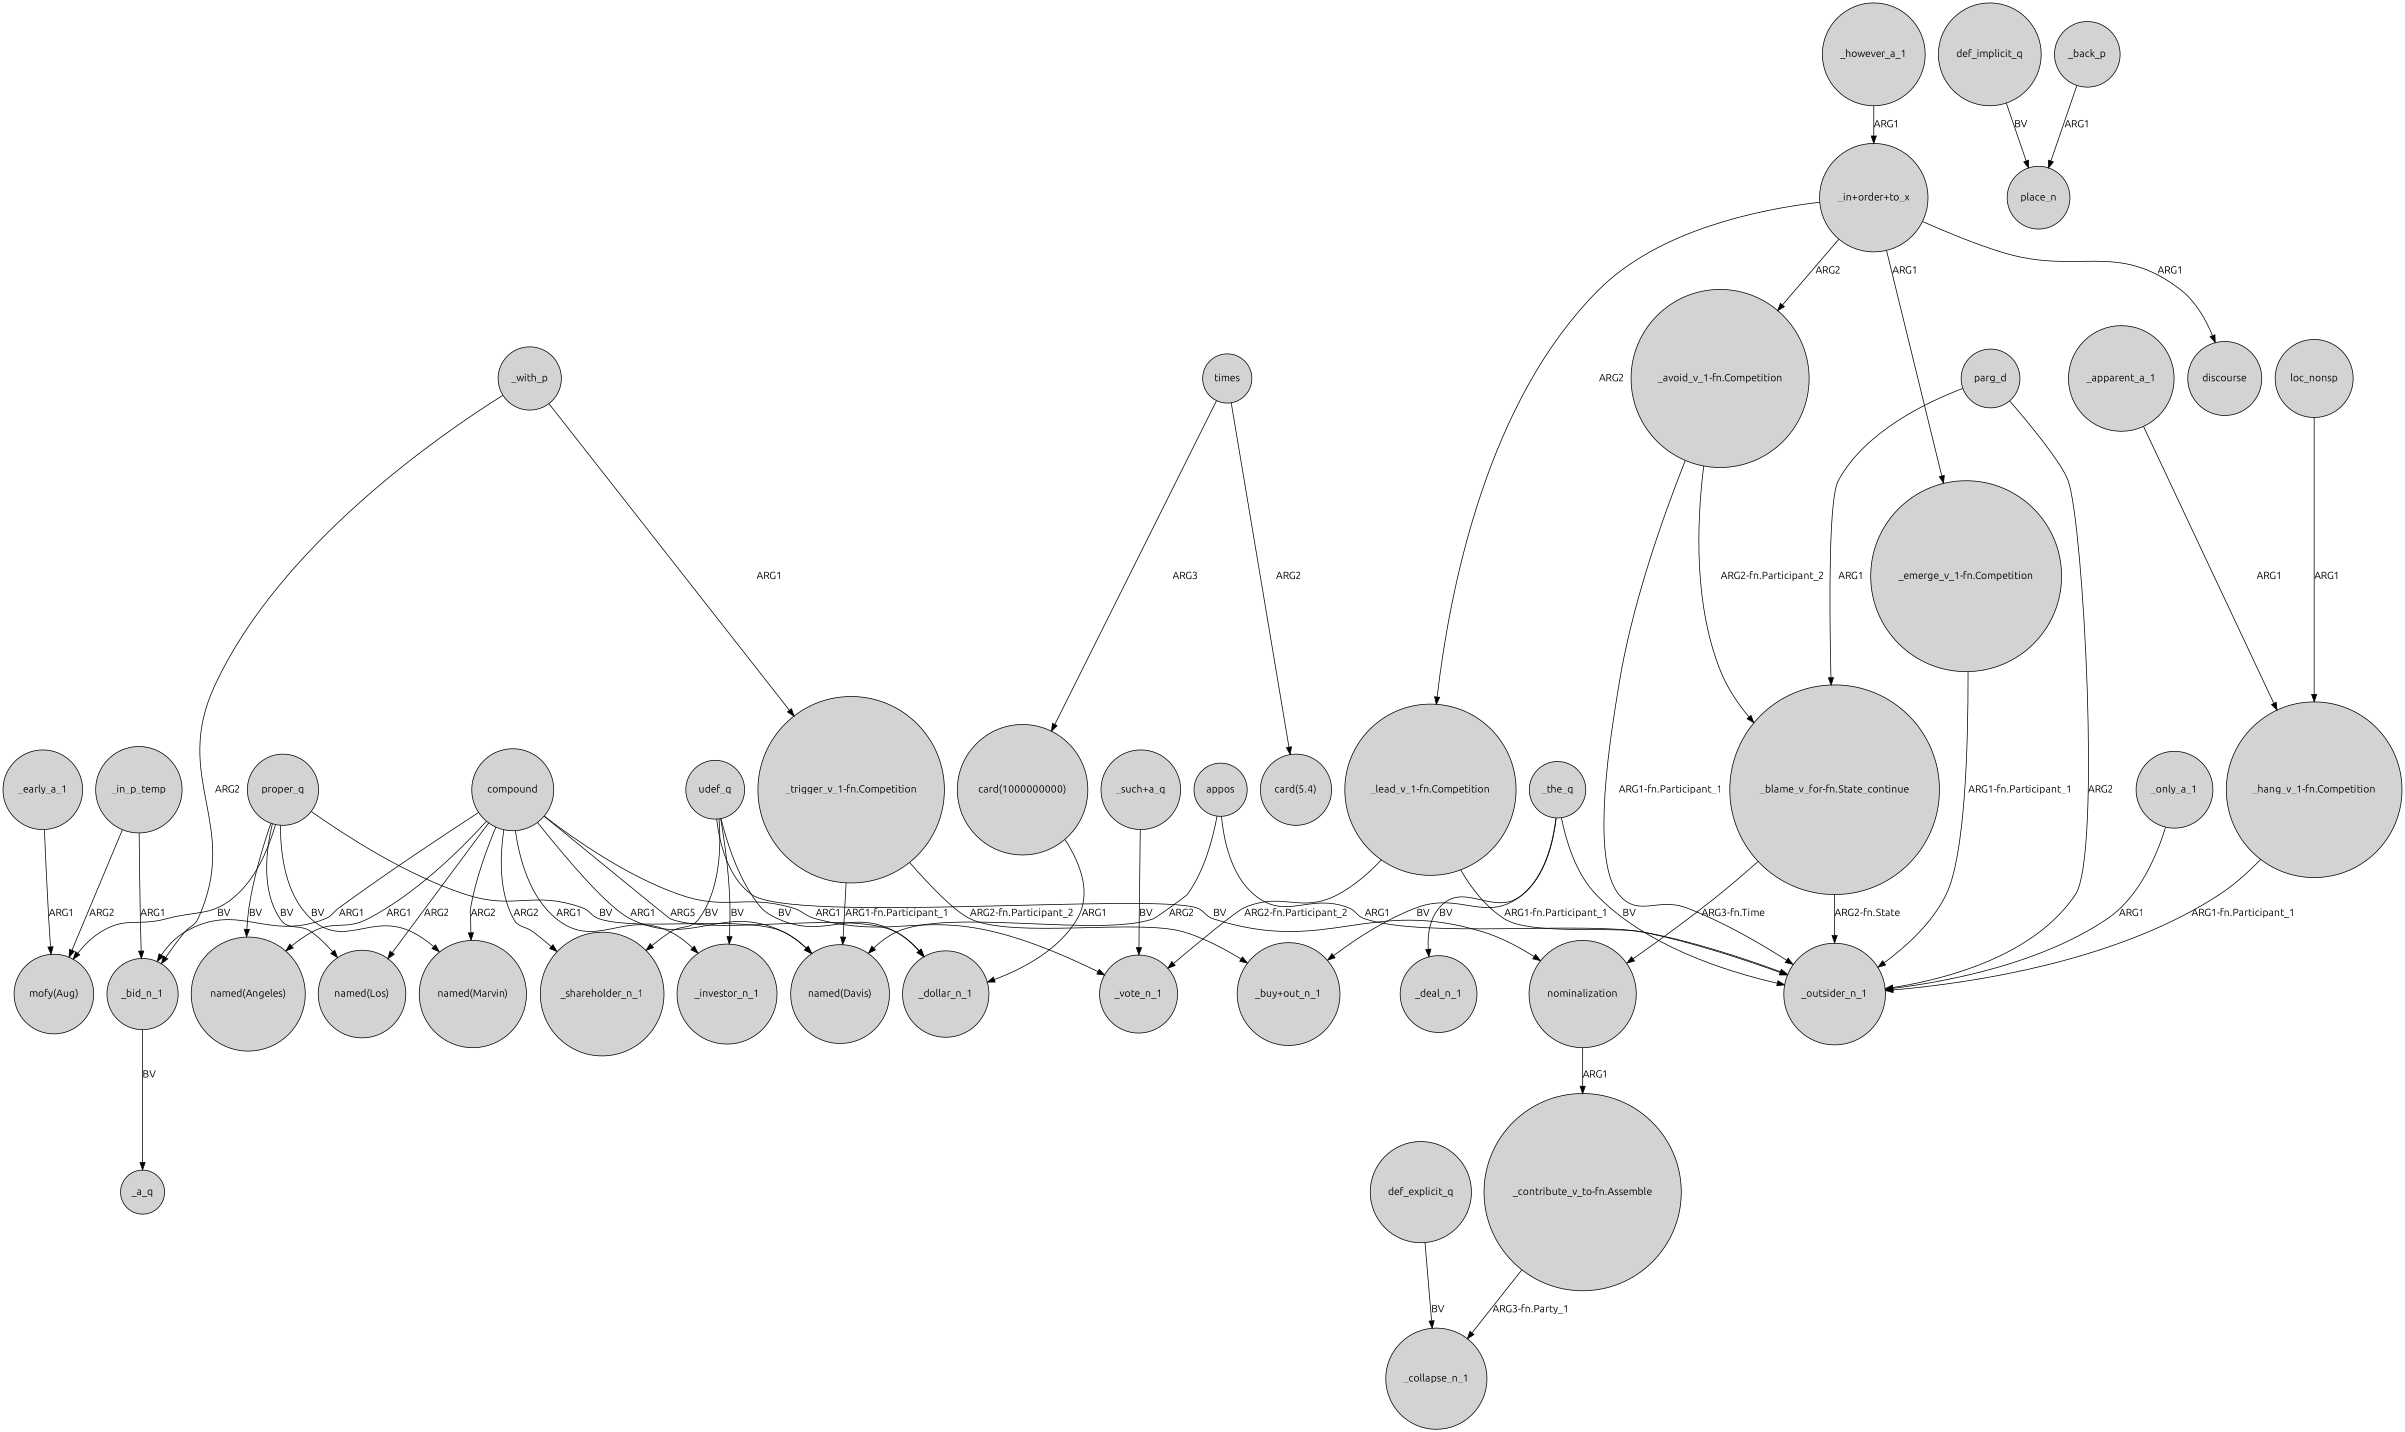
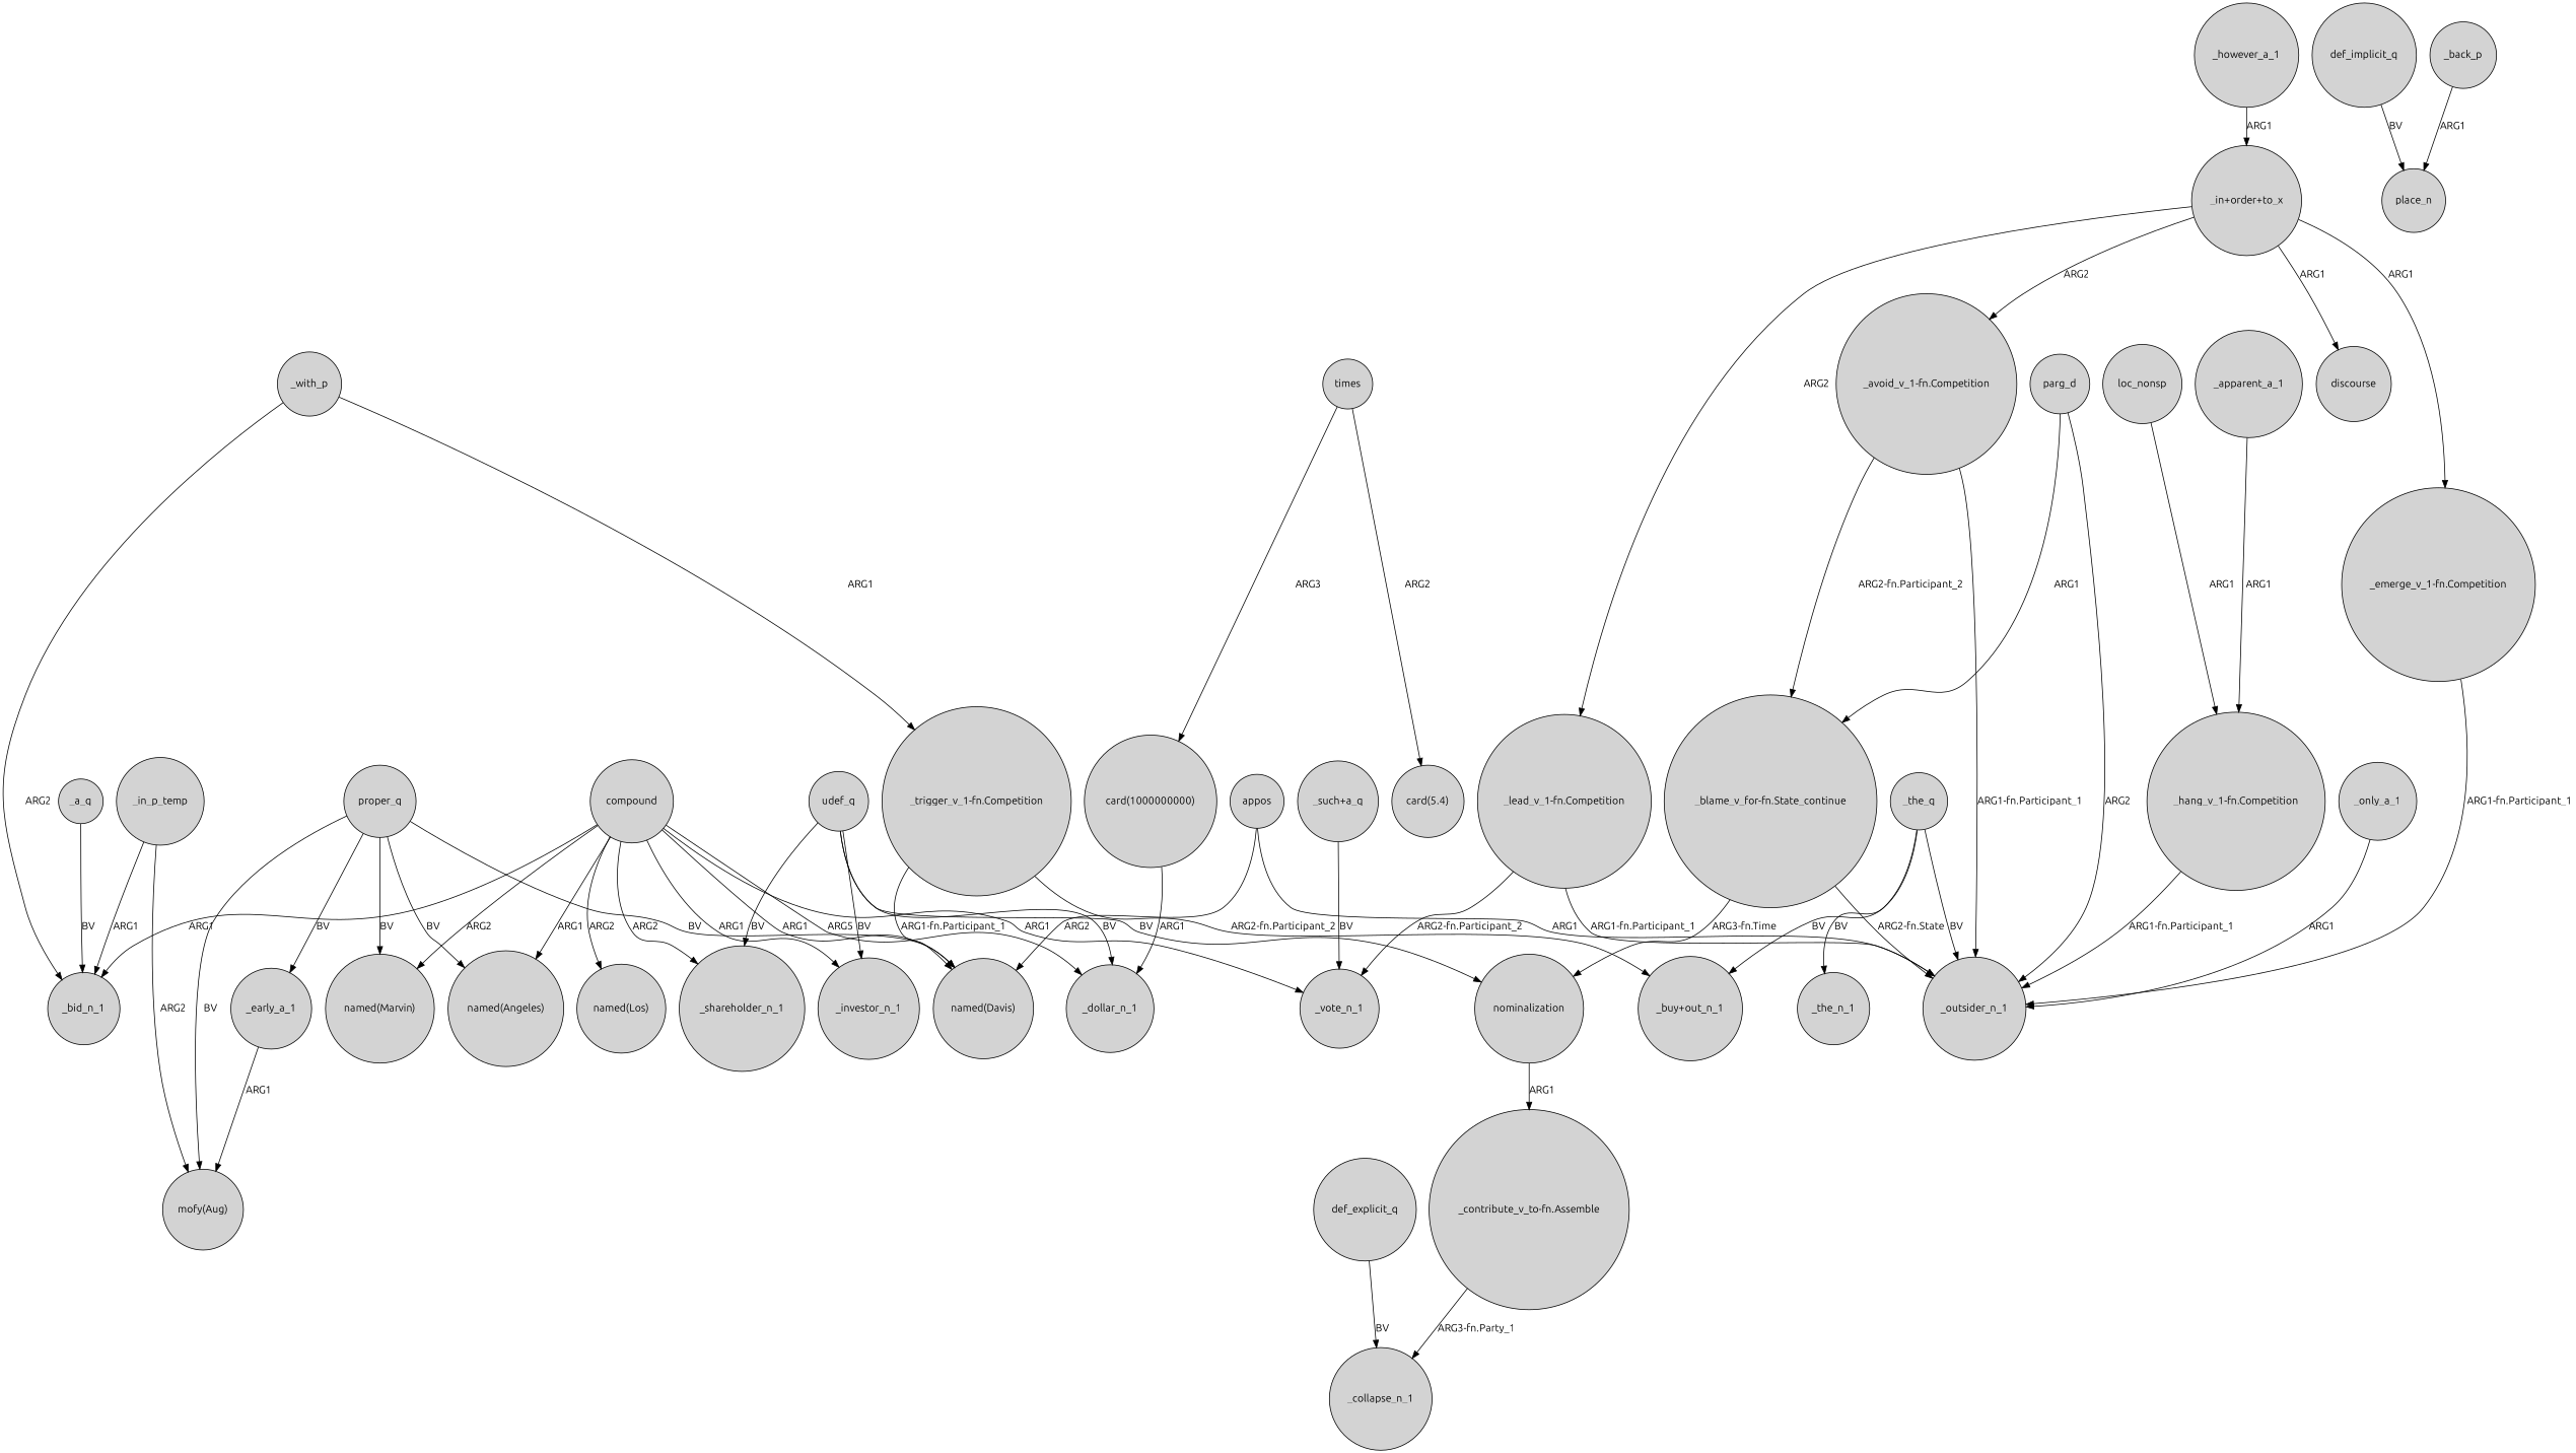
  digraph {
    fontname=Ubuntu
    node [fontname=Ubuntu shape=circle style=filled]
    edge [fontname=Ubuntu]
    "card(1000000000)"
    _dollar_n_1
    _the_q
    _outsider_n_1
-   _deal_n_1
+   _deal_n_1 [label=_the_n_1]
    "_buy+out_n_1"
    _apparent_a_1
    "_hang_v_1-fn.Competition"
    _a_q
    _bid_n_1
    _in_p_temp
    "mofy(Aug)"
    nominalization
    "_contribute_v_to-fn.Assemble"
    _collapse_n_1
    def_implicit_q
    place_n
    _however_a_1
    "_in+order+to_x"
    "_lead_v_1-fn.Competition"
    "_emerge_v_1-fn.Competition"
    "_avoid_v_1-fn.Competition"
    discourse
    _vote_n_1
    "_blame_v_for-fn.State_continue"
    compound
    _shareholder_n_1
    "named(Davis)"
    "named(Marvin)"
    "named(Los)"
    "named(Angeles)"
    _investor_n_1
    appos
    udef_q
    proper_q
    "_trigger_v_1-fn.Competition"
    times
    "card(5.4)"
    _with_p
    _back_p
    def_explicit_q
    _only_a_1
    parg_d
    _early_a_1
    loc_nonsp
    "_such+a_q"
    "card(1000000000)" -> _dollar_n_1 [label=ARG1]
    _the_q -> _outsider_n_1 [label=BV]
    _the_q -> _deal_n_1 [label=BV]
    _the_q -> "_buy+out_n_1" [label=BV]
    _apparent_a_1 -> "_hang_v_1-fn.Competition" [label=ARG1]
    "_hang_v_1-fn.Competition" -> _outsider_n_1 [label="ARG1-fn.Participant_1"]
-   _bid_n_1 -> _a_q [label=BV]
+   _a_q -> _bid_n_1 [label=BV]
    _in_p_temp -> _bid_n_1 [label=ARG1]
    _in_p_temp -> "mofy(Aug)" [label=ARG2]
    nominalization -> "_contribute_v_to-fn.Assemble" [label=ARG1]
    "_contribute_v_to-fn.Assemble" -> _collapse_n_1 [label="ARG3-fn.Party_1"]
    def_implicit_q -> place_n [label=BV]
    _however_a_1 -> "_in+order+to_x" [label=ARG1]
    "_in+order+to_x" -> "_lead_v_1-fn.Competition" [label=ARG2]
    "_in+order+to_x" -> "_emerge_v_1-fn.Competition" [label=ARG1]
    "_in+order+to_x" -> "_avoid_v_1-fn.Competition" [label=ARG2]
    "_in+order+to_x" -> discourse [label=ARG1]
    "_lead_v_1-fn.Competition" -> _outsider_n_1 [label="ARG1-fn.Participant_1"]
    "_lead_v_1-fn.Competition" -> _vote_n_1 [label="ARG2-fn.Participant_2"]
    "_emerge_v_1-fn.Competition" -> _outsider_n_1 [label="ARG1-fn.Participant_1"]
    "_avoid_v_1-fn.Competition" -> _outsider_n_1 [label="ARG1-fn.Participant_1"]
    "_avoid_v_1-fn.Competition" -> "_blame_v_for-fn.State_continue" [label="ARG2-fn.Participant_2"]
    "_blame_v_for-fn.State_continue" -> _outsider_n_1 [label="ARG2-fn.State"]
    "_blame_v_for-fn.State_continue" -> nominalization [label="ARG3-fn.Time"]
    compound -> _dollar_n_1 [label=ARG5]
    compound -> _bid_n_1 [label=ARG1]
    compound -> _vote_n_1 [label=ARG1]
    compound -> _shareholder_n_1 [label=ARG2]
    compound -> "named(Davis)" [label=ARG1]
    compound -> "named(Marvin)" [label=ARG2]
    compound -> "named(Los)" [label=ARG2]
    compound -> "named(Angeles)" [label=ARG1]
    compound -> _investor_n_1 [label=ARG1]
    appos -> _outsider_n_1 [label=ARG1]
    appos -> "named(Davis)" [label=ARG2]
    udef_q -> _dollar_n_1 [label=BV]
    udef_q -> nominalization [label=BV]
    udef_q -> _shareholder_n_1 [label=BV]
    udef_q -> _investor_n_1 [label=BV]
    proper_q -> "mofy(Aug)" [label=BV]
    proper_q -> "named(Davis)" [label=BV]
    proper_q -> "named(Marvin)" [label=BV]
-   proper_q -> "named(Los)" [label=BV]
+   proper_q -> _early_a_1 [label=BV]
    proper_q -> "named(Angeles)" [label=BV]
    "_trigger_v_1-fn.Competition" -> "_buy+out_n_1" [label="ARG2-fn.Participant_2"]
    "_trigger_v_1-fn.Competition" -> "named(Davis)" [label="ARG1-fn.Participant_1"]
    times -> "card(1000000000)" [label=ARG3]
    times -> "card(5.4)" [label=ARG2]
    _with_p -> _bid_n_1 [label=ARG2]
    _with_p -> "_trigger_v_1-fn.Competition" [label=ARG1]
    _back_p -> place_n [label=ARG1]
    def_explicit_q -> _collapse_n_1 [label=BV]
    _only_a_1 -> _outsider_n_1 [label=ARG1]
    parg_d -> _outsider_n_1 [label=ARG2]
    parg_d -> "_blame_v_for-fn.State_continue" [label=ARG1]
    _early_a_1 -> "mofy(Aug)" [label=ARG1]
    loc_nonsp -> "_hang_v_1-fn.Competition" [label=ARG1]
    "_such+a_q" -> _vote_n_1 [label=BV]
  }
